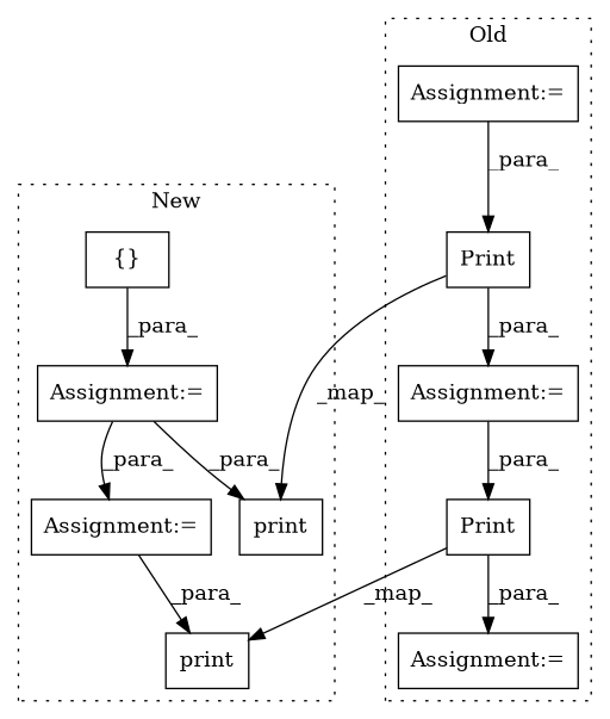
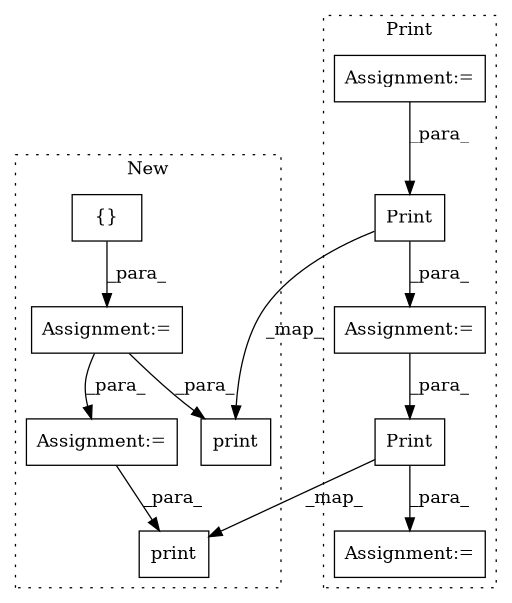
  digraph {
    node [a=7 l=1 shape=box]
    n1 [a=32 l="6,1" label=Print s="7276,7333"]
    n2 [label="Assignment:=" s=7264]
    n3 [a=32 l="6,1" label=Print s="7356,7419"]
    n4 [label="Assignment:=" s=7179]
    n5 [label="Assignment:=" s=7344]
    n6 [a=32 l="6,1" label=print s="7350,7407"]
    n7 [a=4 l=2 label="{}" s=7234]
    n8 [a=32 l="6,1" label=print s="7457,7520"]
    n9 [label="Assignment:=" s=7418]
    n10 [label="Assignment:=" s=7328]
    subgraph cluster_1 {
-     label=Old
+     label=Print
      style=dotted
      n1
      n2
      n3
      n4
      n5
    }
    subgraph cluster_2 {
      label=New
      style=dotted
      n6
      n7
      n8
      n9
      n10
    }
    n1 -> n2 [label=_para_]
    n1 -> n6 [label=_map_]
    n2 -> n3 [label=_para_]
    n3 -> n5 [label=_para_]
    n3 -> n8 [label=_map_]
    n4 -> n1 [label=_para_]
    n7 -> n10 [label=_para_]
    n9 -> n8 [label=_para_]
    n10 -> n6 [label=_para_]
    n10 -> n9 [label=_para_]
  }
